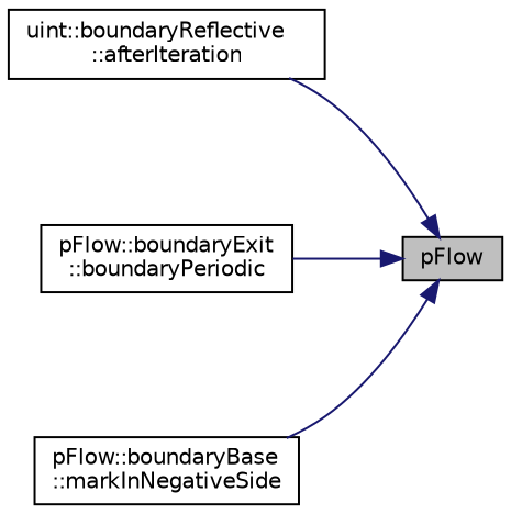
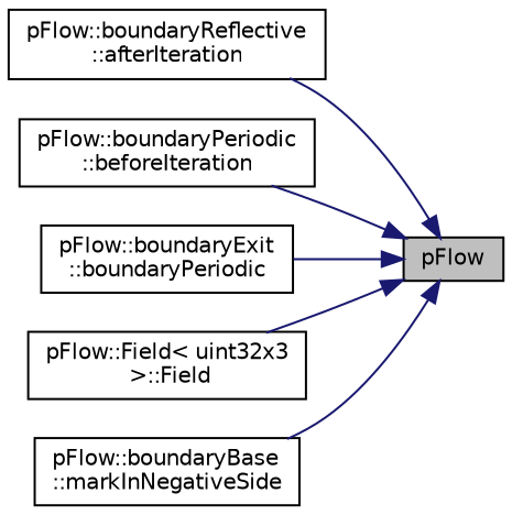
  digraph {
    rankdir=RL
    node [color=black fillcolor=white fontname=Helvetica fontsize=10 shape=record style=filled]
    edge [color=midnightblue dir=back fontname=Helvetica fontsize=10 labelfontname=Helvetica labelfontsize=10 style=solid]
    n1 [fillcolor=grey75 fontcolor=black height=0.2 label=pFlow width=0.4]
-   n2 [height=0.2 label="uint::boundaryReflective\l::afterIteration" width=0.4]
+   n2 [height=0.2 label="pFlow::boundaryReflective\l::afterIteration" width=0.4]
+   n3 [height=0.2 label="pFlow::boundaryPeriodic\l::beforeIteration" width=0.4]
    n4 [height=0.2 label="pFlow::boundaryExit\l::boundaryPeriodic" width=0.4]
+   n5 [height=0.2 label="pFlow::Field\< uint32x3\l \>::Field" width=0.4]
    n6 [height=0.2 label="pFlow::boundaryBase\l::markInNegativeSide" width=0.4]
    n1 -> n2
+   n1 -> n3
    n1 -> n4
+   n1 -> n5
    n1 -> n6
  }
